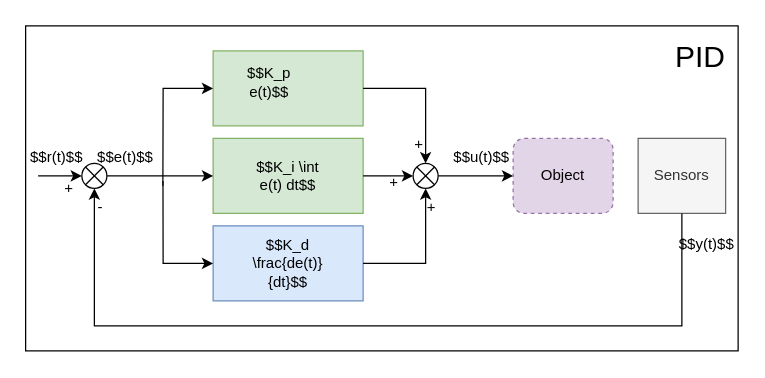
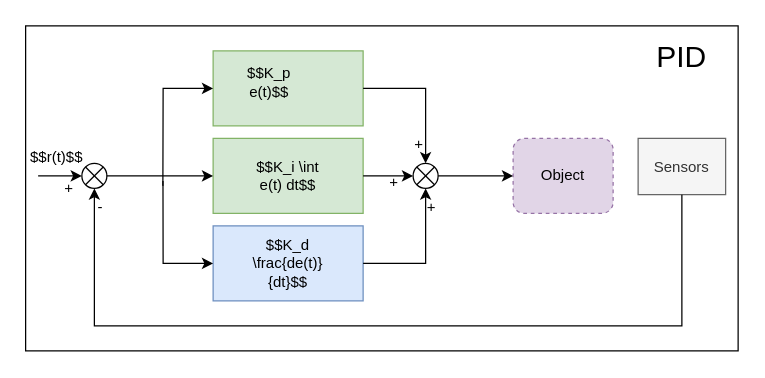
  <mxCell id="0" />
  <mxCell id="1" parent="0" />
  <mxCell id="2" value="" style="rounded=0;whiteSpace=wrap;html=1;" parent="1" vertex="1"><mxGeometry x="20" y="20" width="570" height="260" as="geometry" /></mxCell>
  <mxCell id="3" value="" style="rounded=0;whiteSpace=wrap;html=1;fillColor=#d5e8d4;strokeColor=#82b366;" parent="1" vertex="1"><mxGeometry x="170" y="110" width="120" height="60" as="geometry" /></mxCell>
  <mxCell id="4" value="" style="rounded=0;whiteSpace=wrap;html=1;fillColor=#dae8fc;strokeColor=#6c8ebf;" parent="1" vertex="1"><mxGeometry x="170" y="180" width="120" height="60" as="geometry" /></mxCell>
  <mxCell id="5" value="$$K_i \int e(t) dt$$" style="text;html=1;strokeColor=none;fillColor=none;align=center;verticalAlign=middle;whiteSpace=wrap;rounded=0;" parent="1" vertex="1"><mxGeometry x="200" y="125" width="60" height="30" as="geometry" /></mxCell>
  <mxCell id="6" value="$$K_d \frac{de(t)}{dt}$$" style="text;html=1;strokeColor=none;fillColor=none;align=center;verticalAlign=middle;whiteSpace=wrap;rounded=0;" parent="1" vertex="1"><mxGeometry x="200" y="195" width="60" height="30" as="geometry" /></mxCell>
- <mxCell id="7" value="Sensors" style="rounded=0;whiteSpace=wrap;html=1;fillColor=#f5f5f5;fontColor=#333333;strokeColor=#666666;" parent="1" vertex="1"><mxGeometry x="510" y="110" width="70" height="60" as="geometry" /></mxCell>
+ <mxCell id="7" value="Sensors" style="rounded=0;whiteSpace=wrap;html=1;fillColor=#f5f5f5;fontColor=#333333;strokeColor=#666666;" parent="1" vertex="1"><mxGeometry x="510" y="110" width="70" height="45" as="geometry" /></mxCell>
  <mxCell id="8" value="Object" style="rounded=1;whiteSpace=wrap;html=1;fillColor=#e1d5e7;strokeColor=#9673a6;dashed=1;" parent="1" vertex="1"><mxGeometry x="410" y="110" width="80" height="60" as="geometry" /></mxCell>
  <mxCell id="9" style="edgeStyle=none;rounded=0;html=1;exitX=1;exitY=0.5;exitDx=0;exitDy=0;entryX=0;entryY=0.5;entryDx=0;entryDy=0;" parent="1" source="14" target="8" edge="1"><mxGeometry relative="1" as="geometry"><mxPoint x="330" y="140" as="sourcePoint" /></mxGeometry></mxCell>
  <mxCell id="10" style="edgeStyle=none;rounded=0;html=1;exitX=0.5;exitY=1;exitDx=0;exitDy=0;entryX=0.5;entryY=1;entryDx=0;entryDy=0;" parent="1" source="7" target="15" edge="1"><mxGeometry relative="1" as="geometry"><mxPoint x="415" y="330" as="sourcePoint" /><mxPoint x="370" y="330" as="targetPoint" /><Array as="points"><mxPoint x="545" y="260" /><mxPoint x="75" y="260" /></Array></mxGeometry></mxCell>
- <mxCell id="11" value="PID" style="text;html=1;strokeColor=none;fillColor=none;align=center;verticalAlign=middle;whiteSpace=wrap;rounded=0;fontSize=24;" parent="1" vertex="1"><mxGeometry x="530" y="30" width="60" height="30" as="geometry" /></mxCell>
+ <mxCell id="11" value="PID" style="text;html=1;strokeColor=none;fillColor=none;align=center;verticalAlign=middle;whiteSpace=wrap;rounded=0;fontSize=24;" parent="1" vertex="1"><mxGeometry x="515" y="30" width="60" height="30" as="geometry" /></mxCell>
  <mxCell id="12" value="" style="rounded=0;whiteSpace=wrap;html=1;fillColor=#d5e8d4;strokeColor=#82b366;" parent="1" vertex="1"><mxGeometry x="170" y="40" width="120" height="60" as="geometry" /></mxCell>
  <mxCell id="13" value="$$K_p e(t)$$" style="text;html=1;strokeColor=none;fillColor=none;align=center;verticalAlign=middle;whiteSpace=wrap;rounded=0;" parent="1" vertex="1"><mxGeometry x="185" y="50" width="60" height="30" as="geometry" /></mxCell>
  <mxCell id="14" value="" style="shape=sumEllipse;perimeter=ellipsePerimeter;whiteSpace=wrap;html=1;backgroundOutline=1;" parent="1" vertex="1"><mxGeometry x="330" y="130" width="20" height="20" as="geometry" /></mxCell>
  <mxCell id="15" value="" style="shape=sumEllipse;perimeter=ellipsePerimeter;whiteSpace=wrap;html=1;backgroundOutline=1;" parent="1" vertex="1"><mxGeometry x="65" y="130" width="20" height="20" as="geometry" /></mxCell>
  <mxCell id="16" style="edgeStyle=none;rounded=0;html=1;entryX=0;entryY=0.5;entryDx=0;entryDy=0;exitX=1;exitY=0.5;exitDx=0;exitDy=0;" parent="1" source="15" target="3" edge="1"><mxGeometry relative="1" as="geometry"><mxPoint x="150" y="120" as="sourcePoint" /><mxPoint x="395" y="150" as="targetPoint" /></mxGeometry></mxCell>
  <mxCell id="17" style="edgeStyle=none;rounded=0;html=1;exitX=1;exitY=0.5;exitDx=0;exitDy=0;entryX=0;entryY=0.5;entryDx=0;entryDy=0;" parent="1" source="3" target="14" edge="1"><mxGeometry relative="1" as="geometry"><mxPoint x="360" y="150" as="sourcePoint" /><mxPoint x="395" y="150" as="targetPoint" /></mxGeometry></mxCell>
  <mxCell id="18" style="edgeStyle=none;rounded=0;html=1;exitX=1;exitY=0.5;exitDx=0;exitDy=0;entryX=0.5;entryY=0;entryDx=0;entryDy=0;" parent="1" source="12" target="14" edge="1"><mxGeometry relative="1" as="geometry"><mxPoint x="300" y="150" as="sourcePoint" /><mxPoint x="340" y="150" as="targetPoint" /><Array as="points"><mxPoint x="340" y="70" /></Array></mxGeometry></mxCell>
  <mxCell id="19" style="edgeStyle=none;rounded=0;html=1;exitX=1;exitY=0.5;exitDx=0;exitDy=0;entryX=0.5;entryY=1;entryDx=0;entryDy=0;" parent="1" source="4" target="14" edge="1"><mxGeometry relative="1" as="geometry"><mxPoint x="300" y="80" as="sourcePoint" /><mxPoint x="350" y="140" as="targetPoint" /><Array as="points"><mxPoint x="340" y="210" /></Array></mxGeometry></mxCell>
  <mxCell id="20" value="+" style="text;html=1;strokeColor=none;fillColor=none;align=center;verticalAlign=middle;whiteSpace=wrap;rounded=0;" parent="1" vertex="1"><mxGeometry x="330" y="110" width="10" height="10" as="geometry" /></mxCell>
  <mxCell id="21" value="+" style="text;html=1;strokeColor=none;fillColor=none;align=center;verticalAlign=middle;whiteSpace=wrap;rounded=0;" parent="1" vertex="1"><mxGeometry x="310" y="140" width="10" height="10" as="geometry" /></mxCell>
  <mxCell id="22" value="+" style="text;html=1;strokeColor=none;fillColor=none;align=center;verticalAlign=middle;whiteSpace=wrap;rounded=0;" parent="1" vertex="1"><mxGeometry x="340" y="160" width="10" height="10" as="geometry" /></mxCell>
  <mxCell id="23" style="edgeStyle=none;rounded=0;html=1;exitX=1;exitY=0.5;exitDx=0;exitDy=0;entryX=0;entryY=0.5;entryDx=0;entryDy=0;" parent="1" edge="1"><mxGeometry relative="1" as="geometry"><mxPoint x="30" y="140" as="sourcePoint" /><mxPoint x="65" y="140" as="targetPoint" /></mxGeometry></mxCell>
- <mxCell id="24" value="$$e(t)$$" style="text;html=1;strokeColor=none;fillColor=none;align=center;verticalAlign=middle;whiteSpace=wrap;rounded=0;" parent="1" vertex="1"><mxGeometry x="85" y="110" width="30" height="30" as="geometry" /></mxCell>
  <mxCell id="25" value="$$r(t)$$" style="text;html=1;strokeColor=none;fillColor=none;align=center;verticalAlign=middle;whiteSpace=wrap;rounded=0;" parent="1" vertex="1"><mxGeometry x="30" y="110" width="30" height="30" as="geometry" /></mxCell>
- <mxCell id="26" value="$$u(t)$$" style="text;html=1;strokeColor=none;fillColor=none;align=center;verticalAlign=middle;whiteSpace=wrap;rounded=0;" parent="1" vertex="1"><mxGeometry x="370" y="110" width="30" height="30" as="geometry" /></mxCell>
- <mxCell id="27" value="$$y(t)$$" style="text;html=1;strokeColor=none;fillColor=none;align=center;verticalAlign=middle;whiteSpace=wrap;rounded=0;" parent="1" vertex="1"><mxGeometry x="550" y="180" width="30" height="30" as="geometry" /></mxCell>
  <mxCell id="28" value="-" style="text;html=1;strokeColor=none;fillColor=none;align=center;verticalAlign=middle;whiteSpace=wrap;rounded=0;" parent="1" vertex="1"><mxGeometry x="75" y="160" width="10" height="10" as="geometry" /></mxCell>
  <mxCell id="29" value="+" style="text;html=1;strokeColor=none;fillColor=none;align=center;verticalAlign=middle;whiteSpace=wrap;rounded=0;" parent="1" vertex="1"><mxGeometry x="50" y="145" width="10" height="10" as="geometry" /></mxCell>
  <mxCell id="30" value="" style="endArrow=classic;html=1;entryX=0;entryY=0.5;entryDx=0;entryDy=0;exitX=0.527;exitY=8;exitDx=0;exitDy=0;exitPerimeter=0;rounded=0;" parent="1" source="16" target="12" edge="1"><mxGeometry width="50" height="50" relative="1" as="geometry"><mxPoint x="120" y="230" as="sourcePoint" /><mxPoint x="170" y="180" as="targetPoint" /><Array as="points"><mxPoint x="130" y="70" /></Array></mxGeometry></mxCell>
  <mxCell id="31" value="" style="endArrow=classic;html=1;entryX=0;entryY=0.5;entryDx=0;entryDy=0;exitX=0.002;exitY=0.951;exitDx=0;exitDy=0;exitPerimeter=0;rounded=0;" parent="1" source="30" target="4" edge="1"><mxGeometry width="50" height="50" relative="1" as="geometry"><mxPoint x="139.795" y="152.667" as="sourcePoint" /><mxPoint x="180" y="80" as="targetPoint" /><Array as="points"><mxPoint x="130" y="210" /></Array></mxGeometry></mxCell>
